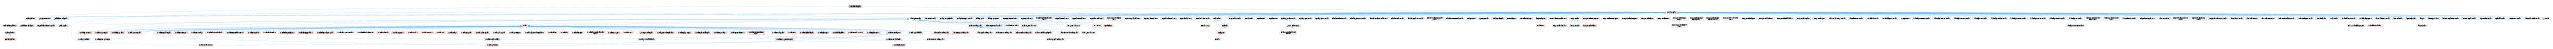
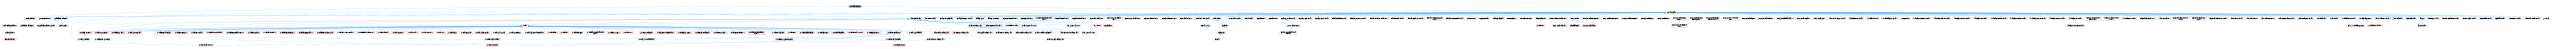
  digraph {
    node [color=grey40 fillcolor=white fontname=Helvetica fontsize=10 shape=box style=filled]
    edge [color=steelblue1 dir=back fontname=Helvetica fontsize=10 labelfontname=Helvetica labelfontsize=10 style=solid]
    n1 [color=gray40 fillcolor=grey60 fontcolor=black height=0.2 label="ModuleBoilerplate.h" width=0.4]
    n2 [height=0.2 label="CoreSharedPCH.h" width=0.4]
    n3 [height=0.2 label="ModuleManager.h" width=0.4]
    n4 [height=0.2 label="CoreUObjectSharedPCH.h" width=0.4]
    n5 [height=0.2 label="AIModule.h" width=0.4]
    n6 [height=0.2 label="AnimationEditorUtils.h" width=0.4]
    n7 [height=0.2 label="AssetRegistryInterface.h" width=0.4]
    n8 [height=0.2 label="BlueprintActionFilter.h" width=0.4]
    n9 [height=0.2 label="BlueprintTypePromotion.h" width=0.4]
    n10 [height=0.2 label="CameraModularFeature.h" width=0.4]
    n11 [height=0.2 label="CameraPhotographyModule.h" width=0.4]
    n12 [height=0.2 label="CelestialVault.h" width=0.4]
    n13 [height=0.2 label="CelestialVaultEditor.h" width=0.4]
    n14 [height=0.2 label="ChaosCachingEditorPlugin.h" width=0.4]
    n15 [height=0.2 label="ChaosCachingPlugin.h" width=0.4]
    n16 [height=0.2 label="ChaosFleshDeprecatedNodes\lPlugin.h" width=0.4]
    n17 [height=0.2 label="ChaosFleshEditorPlugin.h" width=0.4]
    n18 [height=0.2 label="ChaosFleshEnginePlugin.h" width=0.4]
    n19 [height=0.2 label="ChaosFleshNodesPlugin.h" width=0.4]
    n20 [height=0.2 label="ChaosModularVehicleEditor\lPlugin.h" width=0.4]
    n21 [height=0.2 label="ChaosModularVehiclePlugin.h" width=0.4]
    n22 [height=0.2 label="ChaosSolverEditorPlugin.h" width=0.4]
    n23 [height=0.2 label="ChaosVehiclesEditorPlugin.h" width=0.4]
    n24 [height=0.2 label="ChaosVehiclesPlugin.h" width=0.4]
    n25 [height=0.2 label="ControlRigPhysicsModule.h" width=0.4]
    n26 [height=0.2 label="CoreUObject.h" width=0.4]
    n27 [height=0.2 label="SlateCore.h" width=0.4]
    n28 [height=0.2 label="DynamicMeshModule.h" width=0.4]
    n29 [height=0.2 label="EngineModule.h" width=0.4]
    n30 [height=0.2 label="FractureEditor.h" width=0.4]
    n31 [height=0.2 label="FractureTool.cpp" width=0.4]
    n32 [height=0.2 label="GameplayAbilitiesModule.h" width=0.4]
    n33 [height=0.2 label="GameplayTagsModule.h" width=0.4]
    n34 [height=0.2 label="GameplayTasksModule.h" width=0.4]
    n35 [height=0.2 label="GeometricObjectsModule.h" width=0.4]
    n36 [height=0.2 label="GeometryAlgorithmsModule.h" width=0.4]
    n37 [height=0.2 label="GeometryCollectionNodesPlugin.h" width=0.4]
    n38 [height=0.2 label="GeometryCoreModule.h" width=0.4]
    n39 [height=0.2 label="GeometryFrameworkModule.h" width=0.4]
    n40 [height=0.2 label="GeometryProcessingAdapters\lModule.h" width=0.4]
    n41 [height=0.2 label="GeometryScriptingCoreModule.h" width=0.4]
    n42 [height=0.2 label="HDRIBackdrop.h" width=0.4]
    n43 [height=0.2 label="HairStrandsCore.h" width=0.4]
    n44 [height=0.2 label="HotReloadInterface.h" width=0.4]
    n45 [height=0.2 label="StructOperation.h" width=0.4]
    n46 [height=0.2 label="ICompressionFormat.h" width=0.4]
    n47 [height=0.2 label="GetClassDefaults.h" width=0.4]
    n48 [height=0.2 label="ICustomMeshComponentPlugin.h" width=0.4]
    n49 [height=0.2 label="IDisplayCluster.h" width=0.4]
    n50 [height=0.2 label="IDisplayClusterColorGrading.h" width=0.4]
    n51 [height=0.2 label="IDisplayClusterConfiguration.h" width=0.4]
    n52 [height=0.2 label="IDisplayClusterConfigurator.h" width=0.4]
    n53 [height=0.2 label="IDisplayClusterDetails.h" width=0.4]
    n54 [height=0.2 label="IDisplayClusterEditor.h" width=0.4]
    n55 [height=0.2 label="IDisplayClusterLightCard\lEditor.h" width=0.4]
    n56 [height=0.2 label="IDisplayClusterLightCard\lEditorShaders.h" width=0.4]
    n57 [height=0.2 label="IDisplayClusterLightCard\lExtenderModule.h" width=0.4]
    n58 [height=0.2 label="IDisplayClusterMoviePipeline\lEditor.h" width=0.4]
    n59 [height=0.2 label="IDisplayClusterOperator.h" width=0.4]
    n60 [height=0.2 label="IDisplayClusterProjection.h" width=0.4]
    n61 [height=0.2 label="IDisplayClusterScenePreview.h" width=0.4]
    n62 [height=0.2 label="IDisplayClusterShaders.h" width=0.4]
    n63 [height=0.2 label="IDisplayClusterWarp.h" width=0.4]
    n64 [height=0.2 label="ILiveLinkOverNDisplayModule.h" width=0.4]
    n65 [height=0.2 label="IMeshDescriptionModule.h" width=0.4]
    n66 [height=0.2 label="IMovieSceneModule.h" width=0.4]
    n67 [height=0.2 label="IMovieSceneTracksModule.h" width=0.4]
    n68 [height=0.2 label="INavigationTool.h" width=0.4]
    n69 [height=0.2 label="IPixelStreaming2EditorModule.h" width=0.4]
    n70 [height=0.2 label="IPixelStreaming2HMDModule.h" width=0.4]
    n71 [height=0.2 label="IPixelStreaming2InputModule.h" width=0.4]
    n72 [height=0.2 label="IPixelStreaming2Module.h" width=0.4]
    n73 [height=0.2 label="IPixelStreaming2RTCModule.h" width=0.4]
    n74 [height=0.2 label="IPixelStreamingEditorModule.h" width=0.4]
    n75 [height=0.2 label="IPixelStreamingHMDModule.h" width=0.4]
    n76 [height=0.2 label="IPixelStreamingInputModule.h" width=0.4]
    n77 [height=0.2 label="IPixelStreamingModule.h" width=0.4]
    n78 [height=0.2 label="IProceduralMeshComponent\lEditorPlugin.h" width=0.4]
    n79 [height=0.2 label="IProceduralMeshComponent\lPlugin.h" width=0.4]
    n80 [height=0.2 label="IVPUtilitiesEditorModule.h" width=0.4]
    n81 [height=0.2 label="InteractiveToolsFramework.h" width=0.4]
    n82 [height=0.2 label="LiveLinkControlRig.h" width=0.4]
    n83 [height=0.2 label="LocationServicesAndroidImpl\lModule.h" width=0.4]
    n84 [height=0.2 label="LocationServicesBPLibrary\lModule.h" width=0.4]
    n85 [height=0.2 label="LocationServicesIOSImplModule.h" width=0.4]
    n86 [height=0.2 label="MeshFileUtilsModule.h" width=0.4]
    n87 [height=0.2 label="MeshModelingTools.h" width=0.4]
    n88 [height=0.2 label="MeshModelingToolsExp.h" width=0.4]
    n89 [height=0.2 label="ModelingComponentsModule.h" width=0.4]
    n90 [height=0.2 label="ModelingOperatorsModule.h" width=0.4]
    n91 [height=0.2 label="ModuleObserver.h" width=0.4]
    n92 [height=0.2 label="MoverModule.h" width=0.4]
    n93 [height=0.2 label="MovieSceneToolsModule.h" width=0.4]
    n94 [height=0.2 label="MovieSceneTranslator.h" width=0.4]
    n95 [height=0.2 label="NetworkPredictionModule.h" width=0.4]
    n96 [height=0.2 label="PCGBiomeCore.h" width=0.4]
    n97 [height=0.2 label="PlatformFeatures.h" width=0.4]
    n98 [height=0.2 label="Reload.h" width=0.4]
    n99 [height=0.2 label="RigLogicAnimNext.h" width=0.4]
    n100 [height=0.2 label="RigLogicMutableEditorModule.h" width=0.4]
    n101 [height=0.2 label="RigLogicMutableModule.h" width=0.4]
    n102 [height=0.2 label="RigVMEditorModule.h" width=0.4]
    n103 [height=0.2 label="SmartObjectsModule.h" width=0.4]
    n104 [height=0.2 label="StateTreeModule.h" width=0.4]
    n105 [height=0.2 label="UVEditorToolsModule.h" width=0.4]
    n106 [height=0.2 label="WebBrowserWidgetModule.h" width=0.4]
    n107 [height=0.2 label="SlateSharedPCH.h" width=0.4]
    n108 [color=red fillcolor="#FFF0F0" height=0.2 label="EngineSharedPCH.h" width=0.4]
    n109 [height=0.2 label="AssetManager.h" width=0.4]
    n110 [height=0.2 label="AssetRegistryGenerator.h" width=0.4]
    n111 [height=0.2 label="DiffAssetRegistriesCommandlet.h" width=0.4]
    n112 [height=0.2 label="BlueprintActionMenuUtils.h" width=0.4]
    n113 [height=0.2 label="BlueprintComponentNodeSpawner.h" width=0.4]
    n114 [height=0.2 label="BlueprintDragDropMenuItem.h" width=0.4]
    n115 [height=0.2 label="BlueprintFunctionNodeSpawner.h" width=0.4]
    n116 [height=0.2 label="BlueprintNodeSpawner.h" width=0.4]
    n117 [height=0.2 label="BlueprintVariableNodeSpawner.h" width=0.4]
    n118 [color=red fillcolor="#FFF0F0" height=0.2 label="RigVMEdGraphNodeSpawner.h" width=0.4]
    n119 [color=red fillcolor="#FFF0F0" height=0.2 label="K2Node.h" width=0.4]
    n120 [height=0.2 label="K2Node_AnimNodeReference.h" width=0.4]
    n121 [color=red fillcolor="#FFF0F0" height=0.2 label="K2Node_CallFunction.h" width=0.4]
    n122 [height=0.2 label="K2Node_AnimGetter.h" width=0.4]
    n123 [color=red fillcolor="#FFF0F0" height=0.2 label="K2Node_DynamicCast.h" width=0.4]
    n124 [color=red fillcolor="#FFF0F0" height=0.2 label="K2Node_GetArrayItem.h" width=0.4]
    n125 [height=0.2 label="K2Node_GetSubsystem.h" width=0.4]
    n126 [color=red fillcolor="#FFF0F0" height=0.2 label="K2Node_MacroInstance.h" width=0.4]
    n127 [height=0.2 label="K2Node_StructOperation.h" width=0.4]
    n128 [height=0.2 label="K2Node_VariableSetRef.h" width=0.4]
    n129 [height=0.2 label="RigVMActionMenuUtils.h" width=0.4]
    n130 [color=red fillcolor="#FFF0F0" height=0.2 label="CacheEvents.h" width=0.4]
    n131 [height=0.2 label="ChaosModularVehicleEngine\lPlugin.h" width=0.4]
    n132 [height=0.2 label="Engine.h" width=0.4]
    n133 [height=0.2 label="EngineMinimal.h" width=0.4]
    n134 [color=red fillcolor="#FFF0F0" height=0.2 label="SlateBasics.h" width=0.4]
    n135 [height=0.2 label="AbilitySystemGlobals.h" width=0.4]
    n136 [height=0.2 label="GameplayAbilitiesDeveloper\lSettings.h" width=0.4]
    n137 [color=red fillcolor="#FFF0F0" height=0.2 label="CurveEditor.h" width=0.4]
    n138 [color=red fillcolor="#FFF0F0" height=0.2 label="DisplayClusterHelpers.h" width=0.4]
    n139 [height=0.2 label="DisplayClusterNetDriver.h" width=0.4]
-   n140 [height=0.2 label="IPDisplayCluster.h" width=0.4]
+   n140 [height=0.2 label="CreateDelegate.h" width=0.4]
    n141 [height=0.2 label="PixelStreamingInputComponent.h" width=0.4]
    n142 [height=0.2 label="FCPXMLMovieSceneTranslator.h" width=0.4]
    n143 [color=red fillcolor="#FFF0F0" height=0.2 label="MovieSceneToolHelpers.h" width=0.4]
    n144 [height=0.2 label="ReloadUtilities.h" width=0.4]
    n145 [color=red fillcolor="#FFF0F0" height=0.2 label="RigVMEditor.h" width=0.4]
    n146 [height=0.2 label="BlueprintAssetNodeSpawner.h" width=0.4]
    n147 [height=0.2 label="BlueprintBoundNodeSpawner.h" width=0.4]
    n148 [color=red fillcolor="#FFF0F0" height=0.2 label="BlueprintEventNodeSpawner.h" width=0.4]
    n149 [color=red fillcolor="#FFF0F0" height=0.2 label="BlueprintFieldNodeSpawner.h" width=0.4]
    n150 [height=0.2 label="BlueprintNodeTemplateCache.h" width=0.4]
    n151 [height=0.2 label="SRigVMActionMenu.cpp" width=0.4]
    n152 [color=red fillcolor="#FFF0F0" height=0.2 label="AnimGraphNode_Base.h" width=0.4]
    n153 [color=red fillcolor="#FFF0F0" height=0.2 label="K2Node_AssignmentStatement.h" width=0.4]
    n154 [color=red fillcolor="#FFF0F0" height=0.2 label="K2Node_BaseAsyncTask.h" width=0.4]
    n155 [color=red fillcolor="#FFF0F0" height=0.2 label="K2Node_BaseMCDelegate.h" width=0.4]
    n156 [height=0.2 label="K2Node_BitmaskLiteral.h" width=0.4]
    n157 [color=red fillcolor="#FFF0F0" height=0.2 label="K2Node_BreakStruct.h" width=0.4]
    n158 [height=0.2 label="K2Node_CastByteToEnum.h" width=0.4]
    n159 [height=0.2 label="K2Node_ClassDynamicCast.h" width=0.4]
    n160 [color=red fillcolor="#FFF0F0" height=0.2 label="K2Node_ConstructObjectFrom\lClass.h" width=0.4]
    n161 [color=red fillcolor="#FFF0F0" height=0.2 label="K2Node_SpawnActorFromClass.h" width=0.4]
    n162 [height=0.2 label="K2Node_ConvertAsset.h" width=0.4]
    n163 [color=red fillcolor="#FFF0F0" height=0.2 label="K2Node_Copy.h" width=0.4]
    n164 [color=red fillcolor="#FFF0F0" height=0.2 label="K2Node_CreateDelegate.h" width=0.4]
    n165 [height=0.2 label="K2Node_DeadClass.h" width=0.4]
    n166 [color=red fillcolor="#FFF0F0" height=0.2 label="K2Node_DelegateSet.h" width=0.4]
    n167 [color=red fillcolor="#FFF0F0" height=0.2 label="K2Node_DoOnceMultiInput.h" width=0.4]
    n168 [color=red fillcolor="#FFF0F0" height=0.2 label="K2Node_EaseFunction.h" width=0.4]
    n169 [color=red fillcolor="#FFF0F0" height=0.2 label="K2Node_EditablePinBase.h" width=0.4]
    n170 [color=red fillcolor="#FFF0F0" height=0.2 label="K2Node_EnumEquality.h" width=0.4]
    n171 [height=0.2 label="K2Node_EnumLiteral.h" width=0.4]
    n172 [color=red fillcolor="#FFF0F0" height=0.2 label="K2Node_ExecutionSequence.h" width=0.4]
    n173 [height=0.2 label="K2Node_ForEachElementInEnum.h" width=0.4]
    n174 [color=red fillcolor="#FFF0F0" height=0.2 label="K2Node_FormatText.h" width=0.4]
    n175 [height=0.2 label="K2Node_GenericToText.h" width=0.4]
    n176 [color=red fillcolor="#FFF0F0" height=0.2 label="K2Node_GetClassDefaults.h" width=0.4]
    n177 [color=red fillcolor="#FFF0F0" height=0.2 label="K2Node_GetDataTableRow.h" width=0.4]
    n178 [color=red fillcolor="#FFF0F0" height=0.2 label="K2Node_GetEnumeratorName.h" width=0.4]
    n179 [height=0.2 label="K2Node_GetNumEnumEntries.h" width=0.4]
    n180 [height=0.2 label="K2Node_GetSequenceBinding.h" width=0.4]
    n181 [color=red fillcolor="#FFF0F0" height=0.2 label="K2Node_IfThenElse.h" width=0.4]
    n182 [color=red fillcolor="#FFF0F0" height=0.2 label="K2Node_InputAction.h" width=0.4]
    n183 [color=red fillcolor="#FFF0F0" height=0.2 label="K2Node_InputKey.h" width=0.4]
    n184 [color=red fillcolor="#FFF0F0" height=0.2 label="K2Node_InputTouch.h" width=0.4]
    n185 [color=red fillcolor="#FFF0F0" height=0.2 label="K2Node_Knot.h" width=0.4]
    n186 [color=red fillcolor="#FFF0F0" height=0.2 label="K2Node_Literal.h" width=0.4]
    n187 [height=0.2 label="K2Node_LoadAsset.h" width=0.4]
    n188 [color=red fillcolor="#FFF0F0" height=0.2 label="K2Node_MakeContainer.h" width=0.4]
    n189 [color=red fillcolor="#FFF0F0" height=0.2 label="K2Node_MakeStruct.h" width=0.4]
    n190 [height=0.2 label="K2Node_MakeVariable.h" width=0.4]
    n191 [height=0.2 label="K2Node_MapForEach.h" width=0.4]
    n192 [height=0.2 label="K2Node_PureAssignmentStatement.h" width=0.4]
    n193 [color=red fillcolor="#FFF0F0" height=0.2 label="K2Node_Select.h" width=0.4]
    n194 [color=red fillcolor="#FFF0F0" height=0.2 label="K2Node_Self.h" width=0.4]
    n195 [height=0.2 label="K2Node_SetForEach.h" width=0.4]
    n196 [height=0.2 label="K2Node_SetVariableOnPersistent\lFrame.h" width=0.4]
    n197 [color=red fillcolor="#FFF0F0" height=0.2 label="K2Node_SpawnActor.h" width=0.4]
    n198 [height=0.2 label="K2Node_StructMemberGet.h" width=0.4]
    n199 [height=0.2 label="K2Node_StructMemberSet.h" width=0.4]
    n200 [color=red fillcolor="#FFF0F0" height=0.2 label="K2Node_Switch.h" width=0.4]
    n1 -> n2
    n1 -> n3
    n2 -> n4
    n3 -> n2
    n3 -> n5
    n3 -> n6
    n3 -> n7
    n3 -> n8
    n3 -> n9
    n3 -> n10
    n3 -> n11
    n3 -> n12
    n3 -> n13
    n3 -> n14
    n3 -> n15
    n3 -> n16
    n3 -> n17
    n3 -> n18
    n3 -> n19
    n3 -> n20
    n3 -> n21
    n3 -> n22
    n3 -> n23
    n3 -> n24
    n3 -> n25
    n3 -> n26
    n3 -> n27
    n3 -> n28
    n3 -> n29
    n3 -> n30
    n3 -> n31
    n3 -> n32
    n3 -> n33
    n3 -> n34
    n3 -> n35
    n3 -> n36
    n3 -> n37
    n3 -> n38
    n3 -> n39
    n3 -> n40
    n3 -> n41
    n3 -> n42
    n3 -> n43
    n3 -> n44
    n3 -> n45
    n3 -> n46
    n3 -> n47
    n3 -> n48
    n3 -> n49
    n3 -> n50
    n3 -> n51
    n3 -> n52
    n3 -> n53
    n3 -> n54
    n3 -> n55
    n3 -> n56
    n3 -> n57
    n3 -> n58
    n3 -> n59
    n3 -> n60
    n3 -> n61
    n3 -> n62
    n3 -> n63
    n3 -> n64
    n3 -> n65
    n3 -> n66
    n3 -> n67
    n3 -> n68
    n3 -> n69
    n3 -> n70
    n3 -> n71
    n3 -> n72
    n3 -> n73
    n3 -> n74
    n3 -> n75
    n3 -> n76
    n3 -> n77
    n3 -> n78
    n3 -> n79
    n3 -> n80
    n3 -> n81
    n3 -> n82
    n3 -> n83
    n3 -> n84
    n3 -> n85
    n3 -> n86
    n3 -> n87
    n3 -> n88
    n3 -> n89
    n3 -> n90
    n3 -> n91
    n3 -> n92
    n3 -> n93
    n3 -> n94
    n3 -> n95
    n3 -> n96
    n3 -> n97
    n3 -> n98
    n3 -> n99
    n3 -> n100
    n3 -> n101
    n3 -> n102
    n3 -> n103
    n3 -> n104
    n3 -> n105
    n3 -> n106
    n4 -> n107
    n7 -> n109
    n7 -> n110
    n7 -> n111
    n8 -> n112
    n8 -> n113
    n8 -> n114
    n8 -> n115
    n8 -> n116
    n8 -> n117
    n8 -> n118
    n8 -> n119
    n8 -> n120
    n8 -> n121
    n8 -> n122
    n8 -> n123
    n8 -> n124
    n8 -> n125
    n8 -> n126
    n8 -> n127
    n8 -> n128
    n8 -> n129
    n15 -> n130
    n26 -> n27
    n26 -> n132
    n26 -> n133
    n26 -> n134
    n27 -> n132
    n27 -> n134
    n32 -> n135
    n32 -> n136
    n47 -> n137
    n49 -> n138
    n49 -> n139
    n49 -> n140
    n55 -> n131
    n77 -> n141
    n94 -> n142
    n94 -> n143
    n98 -> n144
    n102 -> n145
    n107 -> n108
    n115 -> n9
    n116 -> n113
    n116 -> n115
    n116 -> n117
    n116 -> n118
    n116 -> n146
    n116 -> n147
    n116 -> n148
    n116 -> n149
    n116 -> n150
    n116 -> n151
    n119 -> n120
    n119 -> n121
    n119 -> n123
    n119 -> n124
    n119 -> n126
    n119 -> n127
    n119 -> n128
    n119 -> n149
    n119 -> n152
    n119 -> n153
    n119 -> n154
    n119 -> n155
    n119 -> n156
    n119 -> n157
    n119 -> n158
    n119 -> n159
    n119 -> n160
    n119 -> n161
    n119 -> n162
    n119 -> n163
    n119 -> n164
    n119 -> n165
    n119 -> n166
    n119 -> n167
    n119 -> n168
    n119 -> n169
    n119 -> n170
    n119 -> n171
    n119 -> n172
    n119 -> n173
    n119 -> n174
    n119 -> n175
    n119 -> n176
    n119 -> n177
    n119 -> n178
    n119 -> n179
    n119 -> n180
    n119 -> n181
    n119 -> n182
    n119 -> n183
    n119 -> n184
    n119 -> n185
    n119 -> n186
    n119 -> n187
    n119 -> n188
    n119 -> n189
    n119 -> n190
    n119 -> n191
    n119 -> n192
    n119 -> n193
    n119 -> n194
    n119 -> n195
    n119 -> n196
    n119 -> n197
    n119 -> n198
    n119 -> n199
    n119 -> n200
    n121 -> n122
    n123 -> n159
    n127 -> n189
    n127 -> n198
    n127 -> n199
    n129 -> n151
    n133 -> n132
    n134 -> n132
    n135 -> n136
    n145 -> n151
    n149 -> n115
    n149 -> n117
    n152 -> n120
    n160 -> n161
    n198 -> n157
    n199 -> n189
  }
